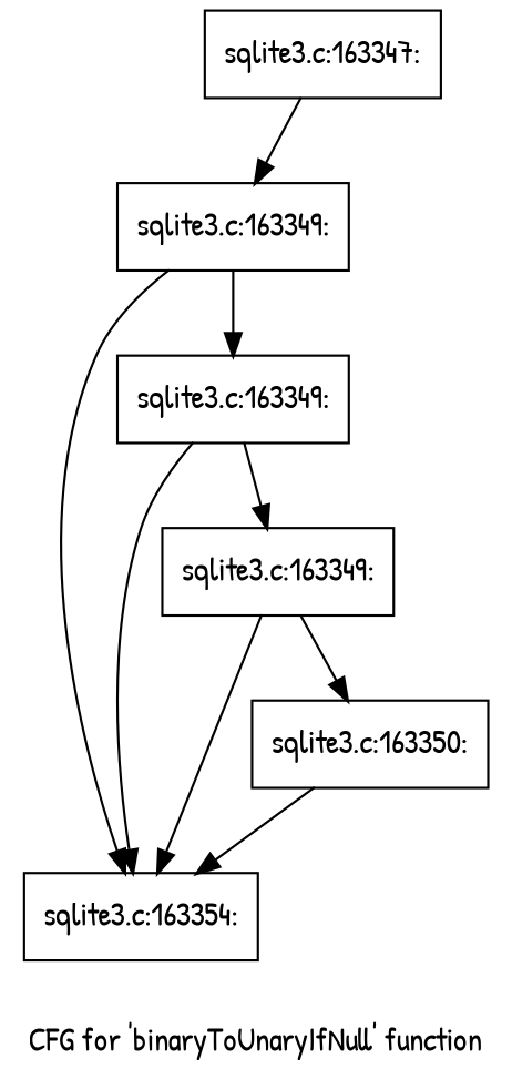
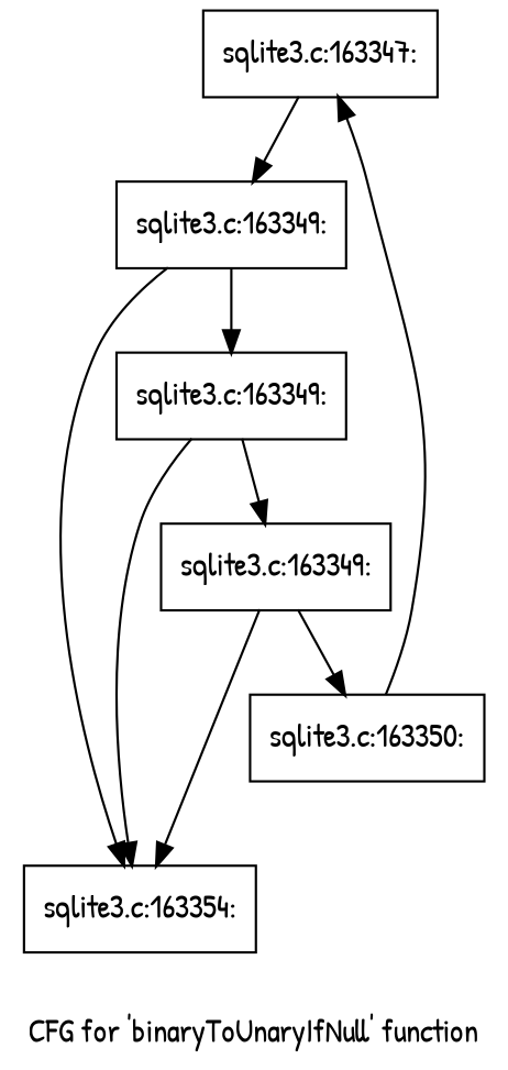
  digraph {
    fontname="Patrick Hand"
    label="CFG for 'binaryToUnaryIfNull' function"
    node [fontname="Patrick Hand" shape=record]
    edge [fontname="Patrick Hand"]
    n1 [label="{sqlite3.c:163347:}"]
    n2 [label="{sqlite3.c:163349:}"]
    n3 [label="{sqlite3.c:163354:}"]
    n4 [label="{sqlite3.c:163349:}"]
    n5 [label="{sqlite3.c:163349:}"]
    n6 [label="{sqlite3.c:163350:}"]
    n1 -> n2
    n2 -> n3
    n2 -> n4
    n4 -> n3
    n4 -> n5
    n5 -> n3
    n5 -> n6
-   n6 -> n3
+   n6 -> n1
  }
